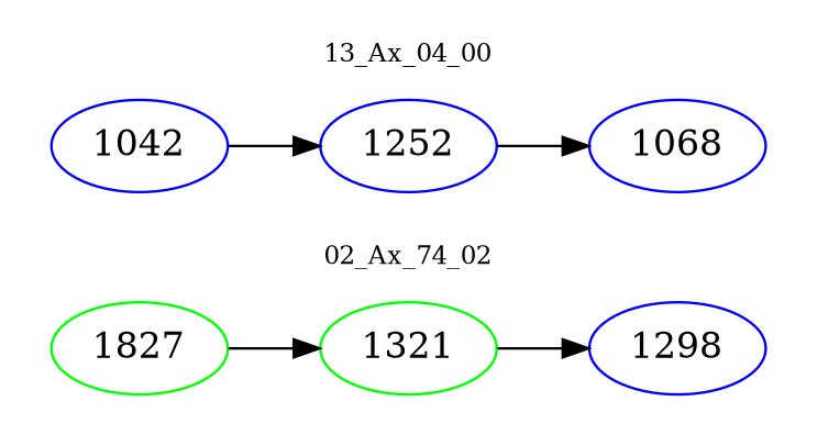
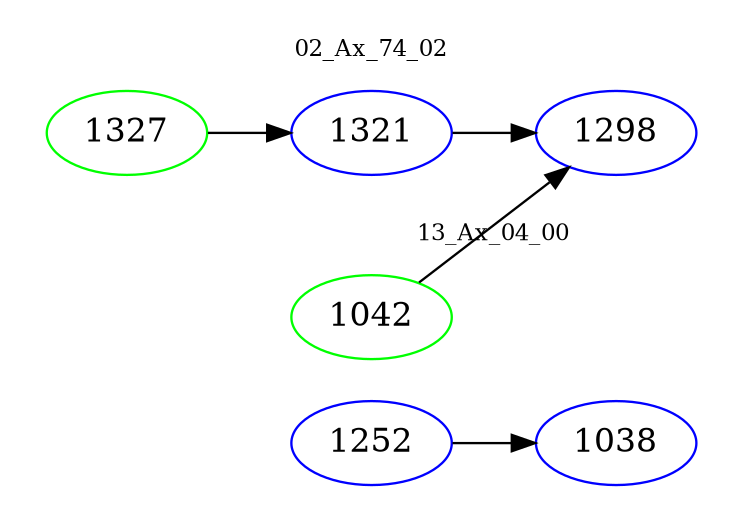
  digraph {
    rankdir=LR
    node [color=blue]
    edge [color=black]
-   n1 [color=green label=1827]
-   n2 [color=green label=1321]
+   n1 [color=green label=1327]
+   n2 [label=1321]
    n3 [label=1298]
-   n4 [label=1042]
+   n4 [color=green label=1042]
    n5 [label=1252]
-   n6 [label=1068]
+   n6 [label=1038]
    subgraph cluster_1 {
      color=white
      fontsize=10
      label="02_Ax_74_02"
      n1
      n2
      n3
    }
    subgraph cluster_2 {
      color=white
      fontsize=10
      label="13_Ax_04_00"
      n4
      n5
      n6
    }
    n1 -> n2
    n2 -> n3
-   n4 -> n5
+   n4 -> n3
    n5 -> n6
  }
